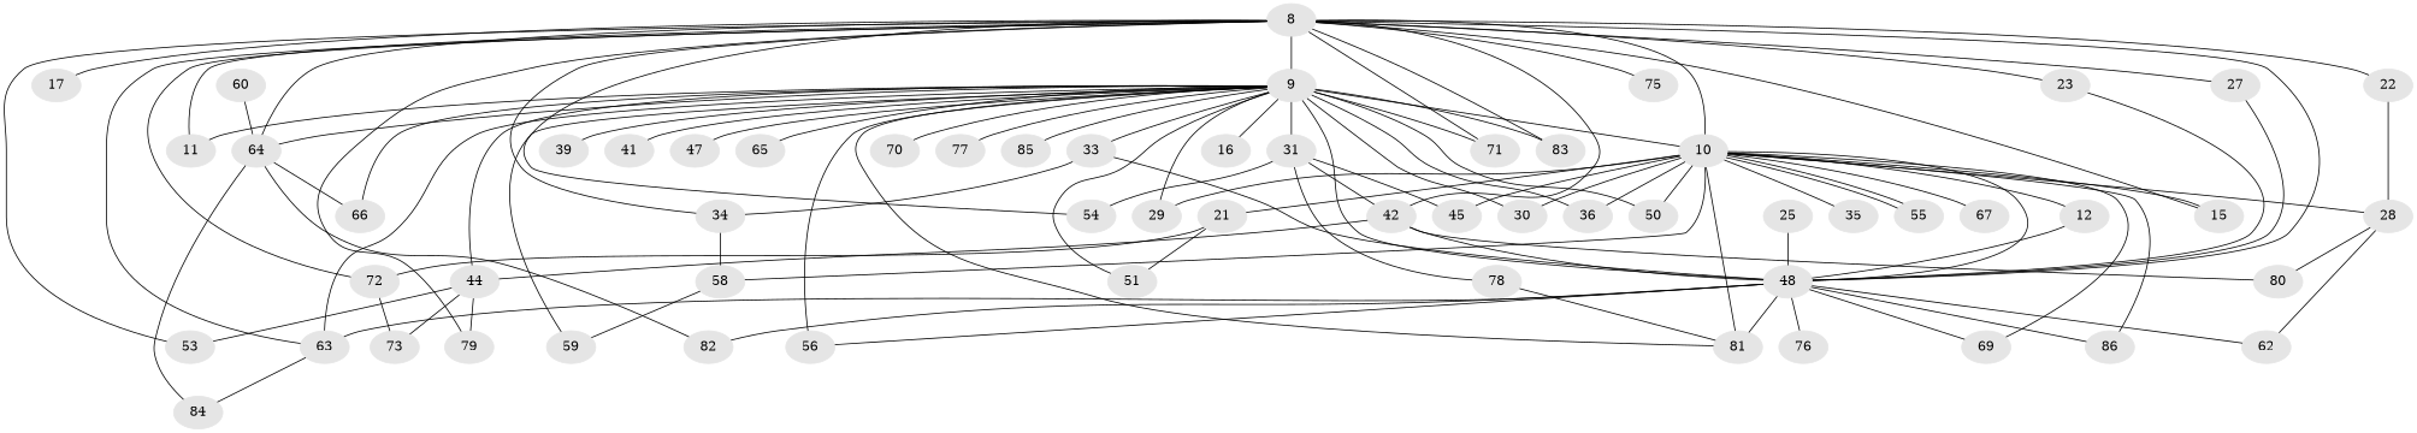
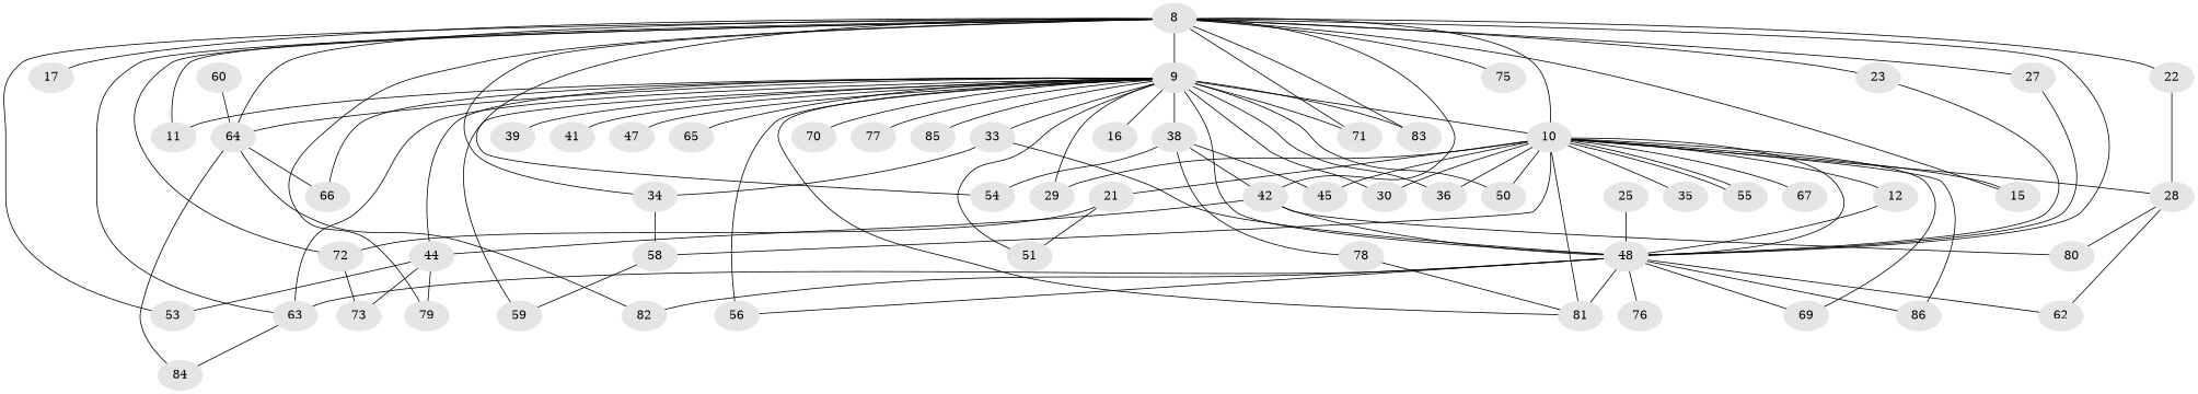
  graph {
    node [color=gray90 style=filled]
    8 [super="+7"]
    9 [super="+6+5"]
    10 [super="+3"]
    11
    15
    17
    22
    23
    27
    34
    42 [super="+20"]
    48 [super="+26+2"]
    53
    54
    63 [super="+61"]
    64 [super="+52"]
    71
    72 [super="+68"]
    75
    79
    83
    16
    29
    30
-   31 [super="+18"]
+   31 [super="+18" label=38]
    33
    36
    39
    41
    44
    47
    50
    51
    56 [super="+40"]
    59
    65
    66
    70 [super="+49"]
    77
    81 [super="+37+74+46"]
    85
    35
    12
    21 [super="+19"]
    28
    45
    55
    58
    67
    69
    86
    80
    62
    76
    82
    84
    73
    78
    25
    60
    8 -- 9 [weight=8]
    8 -- 10 [weight=4]
    8 -- 11
    8 -- 15
    8 -- 17
    8 -- 22 [weight=2]
    8 -- 23
    8 -- 27
    8 -- 34
    8 -- 42
    8 -- 48 [weight=5]
    8 -- 53
    8 -- 54
    8 -- 63 [weight=2]
    8 -- 64 [weight=3]
    8 -- 71
    8 -- 72 [weight=2]
    8 -- 75 [weight=2]
    8 -- 79
    8 -- 83
    9 -- 10 [weight=8]
    9 -- 11
    9 -- 48 [weight=9]
    9 -- 63 [weight=3]
    9 -- 64
    9 -- 71
    9 -- 83
    9 -- 16
    9 -- 29
    9 -- 30
    9 -- 31 [weight=3]
    9 -- 33
    9 -- 36
    9 -- 39 [weight=2]
    9 -- 41 [weight=2]
    9 -- 44
    9 -- 47
    9 -- 50
    9 -- 51
    9 -- 56 [weight=3]
    9 -- 59
    9 -- 65 [weight=2]
    9 -- 66
    9 -- 70 [weight=3]
    9 -- 77 [weight=2]
    9 -- 81
    9 -- 85
    10 -- 15
    10 -- 48 [weight=4]
    10 -- 29
    10 -- 30
    10 -- 36
    10 -- 50
    10 -- 81 [weight=4]
    10 -- 35
    10 -- 12
    10 -- 21 [weight=2]
    10 -- 28
    10 -- 45
    10 -- 55
    10 -- 55
    10 -- 58
    10 -- 67 [weight=2]
    10 -- 69
    10 -- 86
    22 -- 28
    23 -- 48
    27 -- 48
    34 -- 58
    42 -- 48
    42 -- 44
    42 -- 80
    48 -- 63
    48 -- 56 [weight=2]
    48 -- 81
    48 -- 69
    48 -- 86
    48 -- 62
    48 -- 76
    48 -- 82
    63 -- 84
    64 -- 66
    64 -- 82
    64 -- 84
    72 -- 73
    31 -- 42
    31 -- 54
    31 -- 45
    31 -- 78
    33 -- 34
    33 -- 48
    44 -- 53
    44 -- 79
    44 -- 73
    12 -- 48
    21 -- 72
    21 -- 51
    28 -- 80
    28 -- 62
    58 -- 59
    78 -- 81
    25 -- 48 [weight=2]
    60 -- 64 [weight=2]
  }
